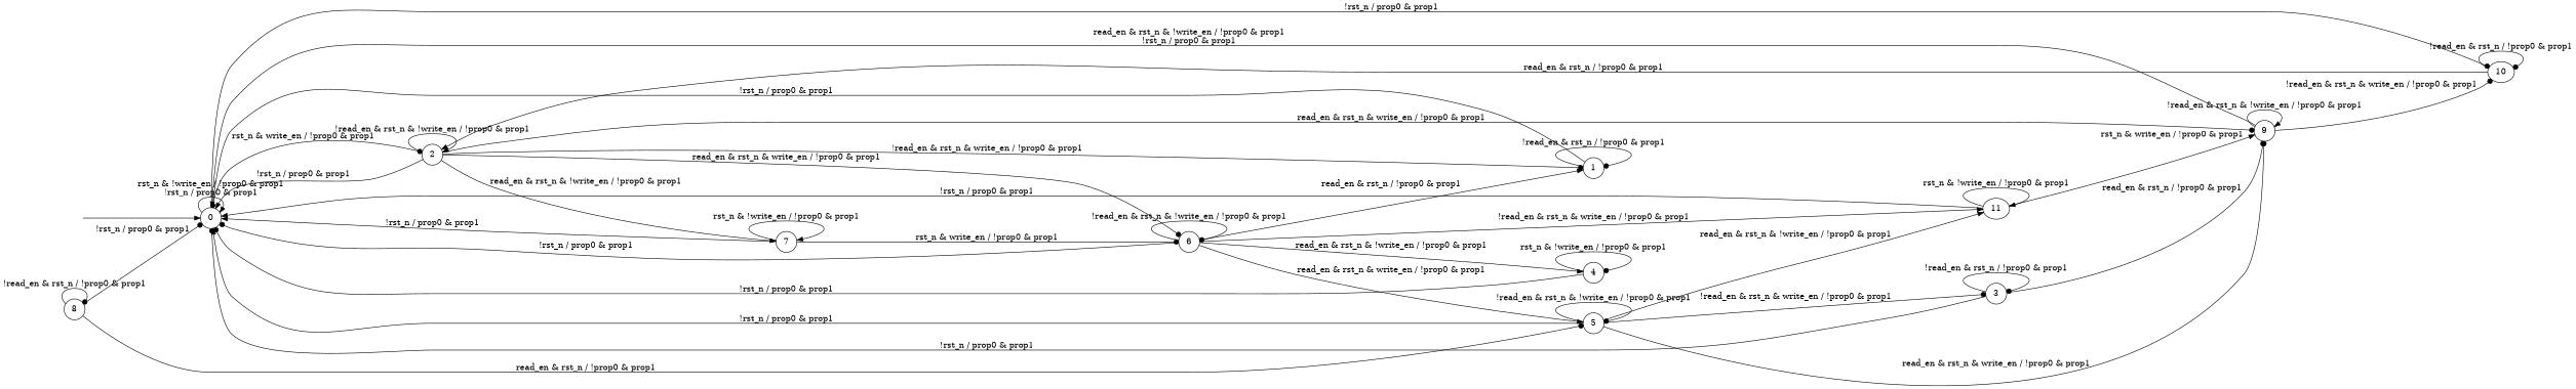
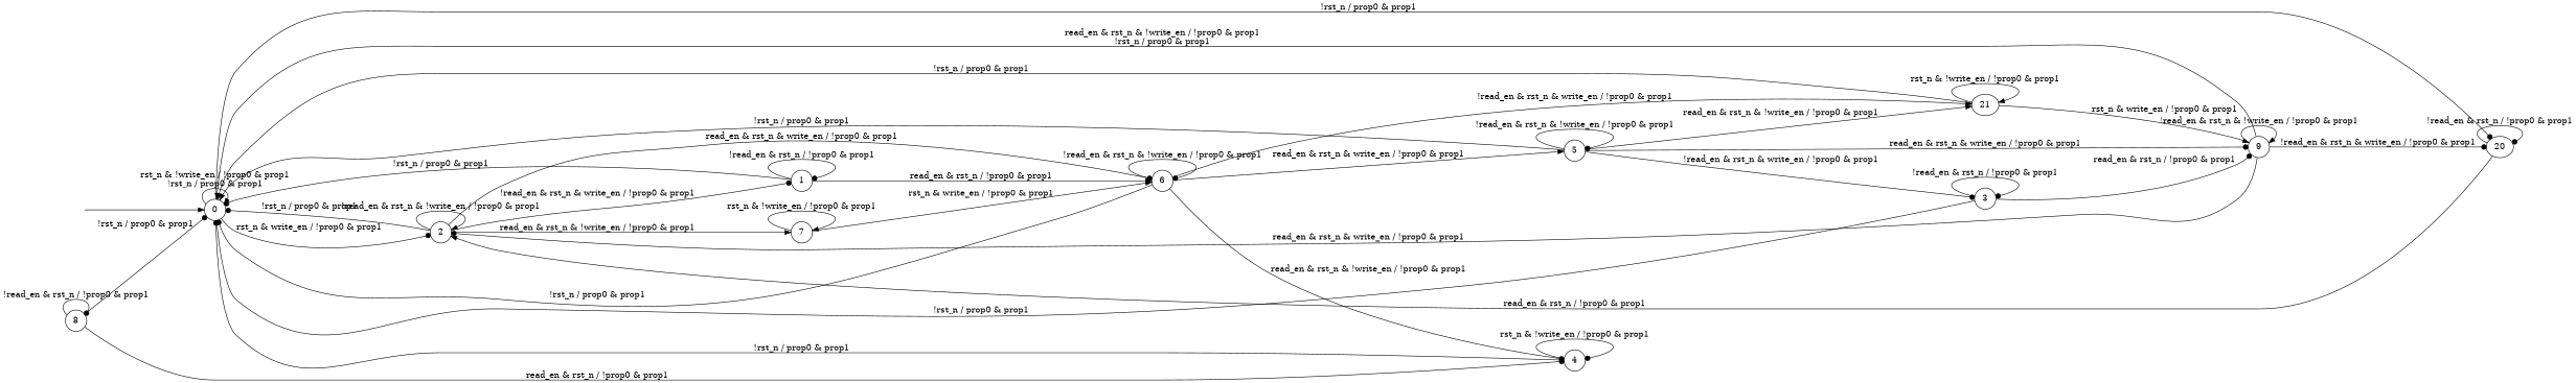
  digraph {
    rankdir=LR
    node [shape=ellipse]
    edge [arrowhead=dot]
    I [height=0.5 style=invis width=0]
    n2 [height=0.5 label=0 width=0.5]
    n3 [height=0.5 label=2 width=0.5]
-   n4 [height=0.5 label=10 width=0.5]
+   n4 [height=0.5 label=20 width=0.5]
    n5 [height=0.5 label=1 width=0.5]
    n6 [height=0.5 label=6 width=0.5]
    n7 [height=0.5 label=7 width=0.5]
    n8 [height=0.5 label=4 width=0.5]
    n9 [height=0.5 label=5 width=0.5]
-   n10 [height=0.5 label=11 width=0.5]
+   n10 [height=0.5 label=21 width=0.5]
    n11 [height=0.5 label=3 width=0.5]
    n12 [height=0.5 label=9 width=0.5]
    n13 [height=0.5 label=8 width=0.5]
    I -> n2 [arrowhead=normal]
    n2 -> n2 [arrowhead=normal label="rst_n & !write_en / !prop0 & prop1\n!rst_n / prop0 & prop1"]
    n2 -> n3 [label="rst_n & write_en / !prop0 & prop1"]
    n2 -> n4 [label="!rst_n / prop0 & prop1"]
-   n3 -> n2 [arrowhead=normal label="!rst_n / prop0 & prop1"]
+   n3 -> n2 [label="!rst_n / prop0 & prop1"]
    n3 -> n3 [arrowhead=normal label="!read_en & rst_n & !write_en / !prop0 & prop1"]
    n3 -> n5 [label="!read_en & rst_n & write_en / !prop0 & prop1"]
    n3 -> n6 [label="read_en & rst_n & write_en / !prop0 & prop1"]
    n3 -> n7 [arrowhead=normal label="read_en & rst_n & !write_en / !prop0 & prop1"]
    n4 -> n3 [arrowhead=normal label="read_en & rst_n / !prop0 & prop1"]
    n4 -> n4 [label="!read_en & rst_n / !prop0 & prop1"]
    n5 -> n2 [label="!rst_n / prop0 & prop1"]
    n5 -> n5 [label="!read_en & rst_n / !prop0 & prop1"]
-   n6 -> n5 [arrowhead=normal label="read_en & rst_n / !prop0 & prop1"]
+   n5 -> n6 [arrowhead=normal label="read_en & rst_n / !prop0 & prop1"]
    n6 -> n2 [label="!rst_n / prop0 & prop1"]
    n6 -> n6 [label="!read_en & rst_n & !write_en / !prop0 & prop1"]
-   n6 -> n8 [arrowhead=normal label="read_en & rst_n & !write_en / !prop0 & prop1"]
+   n6 -> n8 [label="read_en & rst_n & !write_en / !prop0 & prop1"]
    n6 -> n9 [arrowhead=normal label="read_en & rst_n & write_en / !prop0 & prop1"]
    n6 -> n10 [arrowhead=normal label="!read_en & rst_n & write_en / !prop0 & prop1"]
-   n7 -> n2 [arrowhead=normal label="!rst_n / prop0 & prop1"]
-   n7 -> n6 [label="rst_n & write_en / !prop0 & prop1"]
+   n7 -> n6 [arrowhead=normal label="rst_n & write_en / !prop0 & prop1"]
    n7 -> n7 [arrowhead=normal label="rst_n & !write_en / !prop0 & prop1"]
    n8 -> n2 [label="!rst_n / prop0 & prop1"]
    n8 -> n8 [label="rst_n & !write_en / !prop0 & prop1"]
    n9 -> n2 [arrowhead=normal label="!rst_n / prop0 & prop1"]
    n9 -> n9 [label="!read_en & rst_n & !write_en / !prop0 & prop1"]
    n9 -> n10 [arrowhead=normal label="read_en & rst_n & !write_en / !prop0 & prop1"]
    n9 -> n11 [label="!read_en & rst_n & write_en / !prop0 & prop1"]
    n9 -> n12 [label="read_en & rst_n & write_en / !prop0 & prop1"]
    n10 -> n2 [arrowhead=normal label="!rst_n / prop0 & prop1"]
    n10 -> n10 [arrowhead=normal label="rst_n & !write_en / !prop0 & prop1"]
    n10 -> n12 [arrowhead=normal label="rst_n & write_en / !prop0 & prop1"]
    n11 -> n2 [label="!rst_n / prop0 & prop1"]
    n11 -> n11 [label="!read_en & rst_n / !prop0 & prop1"]
    n11 -> n12 [label="read_en & rst_n / !prop0 & prop1"]
    n12 -> n2 [arrowhead=normal label="read_en & rst_n & !write_en / !prop0 & prop1\n!rst_n / prop0 & prop1"]
-   n3 -> n12 [label="read_en & rst_n & write_en / !prop0 & prop1"]
+   n12 -> n3 [label="read_en & rst_n & write_en / !prop0 & prop1"]
    n12 -> n4 [label="!read_en & rst_n & write_en / !prop0 & prop1"]
    n12 -> n12 [arrowhead=normal label="!read_en & rst_n & !write_en / !prop0 & prop1"]
    n13 -> n2 [label="!rst_n / prop0 & prop1"]
-   n13 -> n9 [label="read_en & rst_n / !prop0 & prop1"]
+   n13 -> n8 [label="read_en & rst_n / !prop0 & prop1"]
    n13 -> n13 [label="!read_en & rst_n / !prop0 & prop1"]
  }
